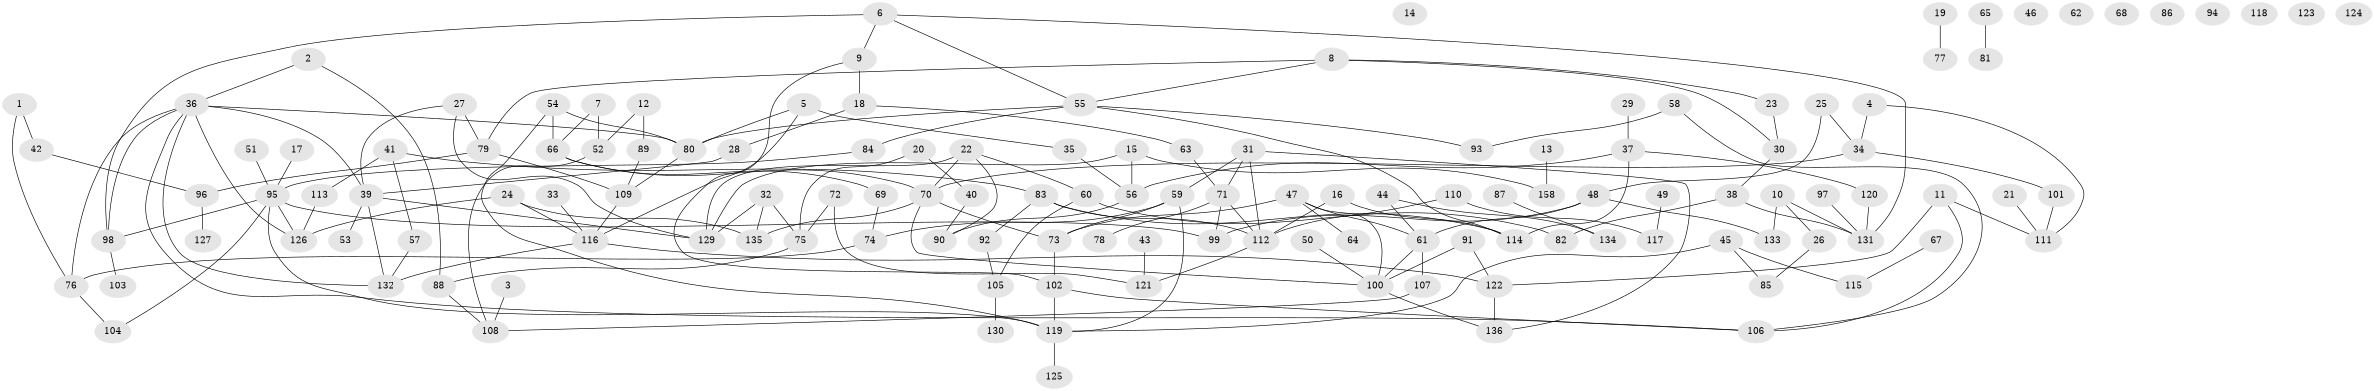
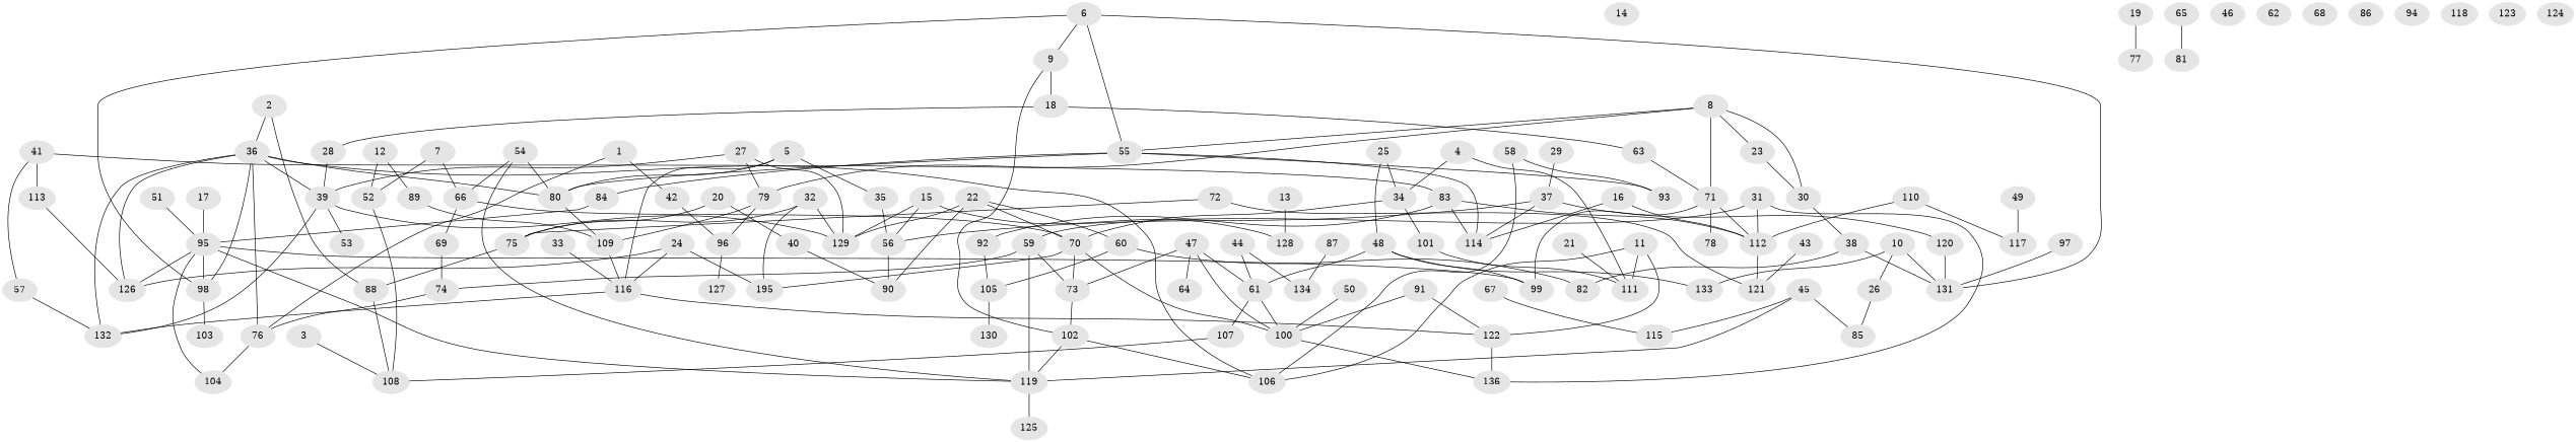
  graph {
    fontname="DejaVu Serif"
    node [color=gray90 fontname="DejaVu Serif" style=filled]
    edge [fontname="DejaVu Serif"]
    1
    42
    76
    96
    104
    2
    36
    88
    80
    98
    106
    126
    39
    132
    108
    3
    4
    34
    111
    70
    101
    5
    35
    116
    56
    109
    122
    6
    9
    55
    131
    18
    102
    114
    84
    93
    103
    7
    52
    66
    69
    8
    23
    30
    71
    79
    38
    112
    99
    78
    28
    63
    119
    10
    26
    133
    85
    11
    136
    12
    89
    13
-   128 [label=158]
+   128
    14
    15
    129
    90
    16
    121
    17
    95
    19
    77
    20
    40
    75
    21
    22
    60
    82
    105
    65
    81
-   135
+   135 [label=195]
    73
    100
    24
    48
    61
    25
    27
    53
    29
    37
    120
    31
    59
    74
    32
    33
    41
    57
    83
    113
    92
    127
    43
    44
    134
    107
    45
    115
    125
    46
    47
    64
    49
    117
    50
    51
    54
    58
    130
    62
    67
    68
    72
    86
    87
    91
    94
    97
    110
    118
    123
    124
    1 -- 42
    1 -- 76
    42 -- 96
    76 -- 104
    96 -- 127
    2 -- 36
    2 -- 88
    36 -- 76
    36 -- 80
    36 -- 98
    36 -- 106
    36 -- 126
    36 -- 39
    36 -- 132
    88 -- 108
    80 -- 109
    98 -- 103
    39 -- 132
    39 -- 129
    39 -- 53
    3 -- 108
    4 -- 34
    4 -- 111
    34 -- 70
    34 -- 101
    70 -- 135
    70 -- 73
    70 -- 100
    101 -- 111
    5 -- 80
    5 -- 35
    5 -- 116
    35 -- 56
    116 -- 132
    116 -- 122
    56 -- 90
    109 -- 116
    122 -- 136
    6 -- 98
    6 -- 9
    6 -- 55
    6 -- 131
    9 -- 18
    9 -- 102
    55 -- 80
    55 -- 114
    55 -- 84
    55 -- 93
    18 -- 28
    18 -- 63
    102 -- 106
    102 -- 119
    84 -- 95
    7 -- 52
    7 -- 66
    52 -- 108
    66 -- 70
    66 -- 69
    69 -- 74
    8 -- 55
    8 -- 23
    8 -- 30
-   31 -- 71
+   8 -- 71
    8 -- 79
    23 -- 30
    30 -- 38
    71 -- 112
    71 -- 99
    71 -- 78
    79 -- 96
    79 -- 109
    38 -- 131
    38 -- 82
    112 -- 121
    28 -- 39
    63 -- 71
    119 -- 125
    10 -- 131
    10 -- 26
    10 -- 133
    26 -- 85
    11 -- 106
    11 -- 111
    11 -- 122
    12 -- 52
    12 -- 89
    89 -- 109
    13 -- 128
    15 -- 56
    15 -- 128
    15 -- 129
    16 -- 114
    16 -- 112
    17 -- 95
    95 -- 104
    95 -- 98
    95 -- 126
    95 -- 99
    95 -- 119
    19 -- 77
    20 -- 40
    20 -- 75
    40 -- 90
    75 -- 88
    21 -- 111
    22 -- 70
    22 -- 129
    22 -- 90
    22 -- 60
    60 -- 82
    60 -- 105
    105 -- 130
    65 -- 81
    73 -- 102
    100 -- 136
    24 -- 126
    24 -- 116
    24 -- 135
    48 -- 99
    48 -- 133
    48 -- 61
    61 -- 100
    61 -- 107
    25 -- 34
    25 -- 48
    27 -- 39
    27 -- 79
    27 -- 129
    29 -- 37
    37 -- 56
    37 -- 114
    37 -- 120
    120 -- 131
    31 -- 112
    31 -- 136
    31 -- 59
    59 -- 119
    59 -- 73
    59 -- 74
    74 -- 76
    32 -- 129
    32 -- 75
    32 -- 135
    33 -- 116
    41 -- 57
    41 -- 83
    41 -- 113
    57 -- 132
    83 -- 114
    83 -- 112
    83 -- 92
    113 -- 126
    92 -- 105
    43 -- 121
    44 -- 61
    44 -- 134
    107 -- 108
    45 -- 119
    45 -- 85
    45 -- 115
    47 -- 73
    47 -- 100
    47 -- 61
    47 -- 64
    49 -- 117
    50 -- 100
    51 -- 95
    54 -- 80
    54 -- 66
    54 -- 119
    58 -- 106
    58 -- 93
    67 -- 115
    72 -- 121
    72 -- 75
    87 -- 134
    91 -- 122
    91 -- 100
    97 -- 131
    110 -- 112
    110 -- 117
  }
